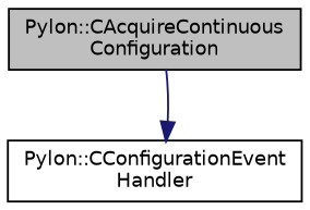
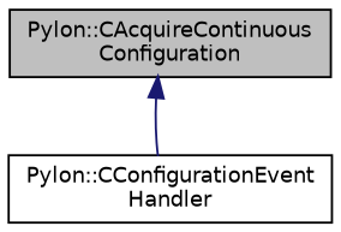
  digraph {
    node [color=black fontname=Helvetica fontsize=10 shape=record style=filled]
    n1 [fillcolor=grey75 fontcolor=black height=0.2 label="Pylon::CAcquireContinuous\lConfiguration" width=0.4]
    n2 [fillcolor=white height=0.2 label="Pylon::CConfigurationEvent\lHandler" width=0.4]
-   n2 -> n1 [color=midnightblue dir=back fontname=Helvetica fontsize=10 labelfontname=Helvetica labelfontsize=10 style=solid]
+   n1 -> n2 [color=midnightblue dir=back fontname=Helvetica fontsize=10 labelfontname=Helvetica labelfontsize=10 style=solid]
  }
